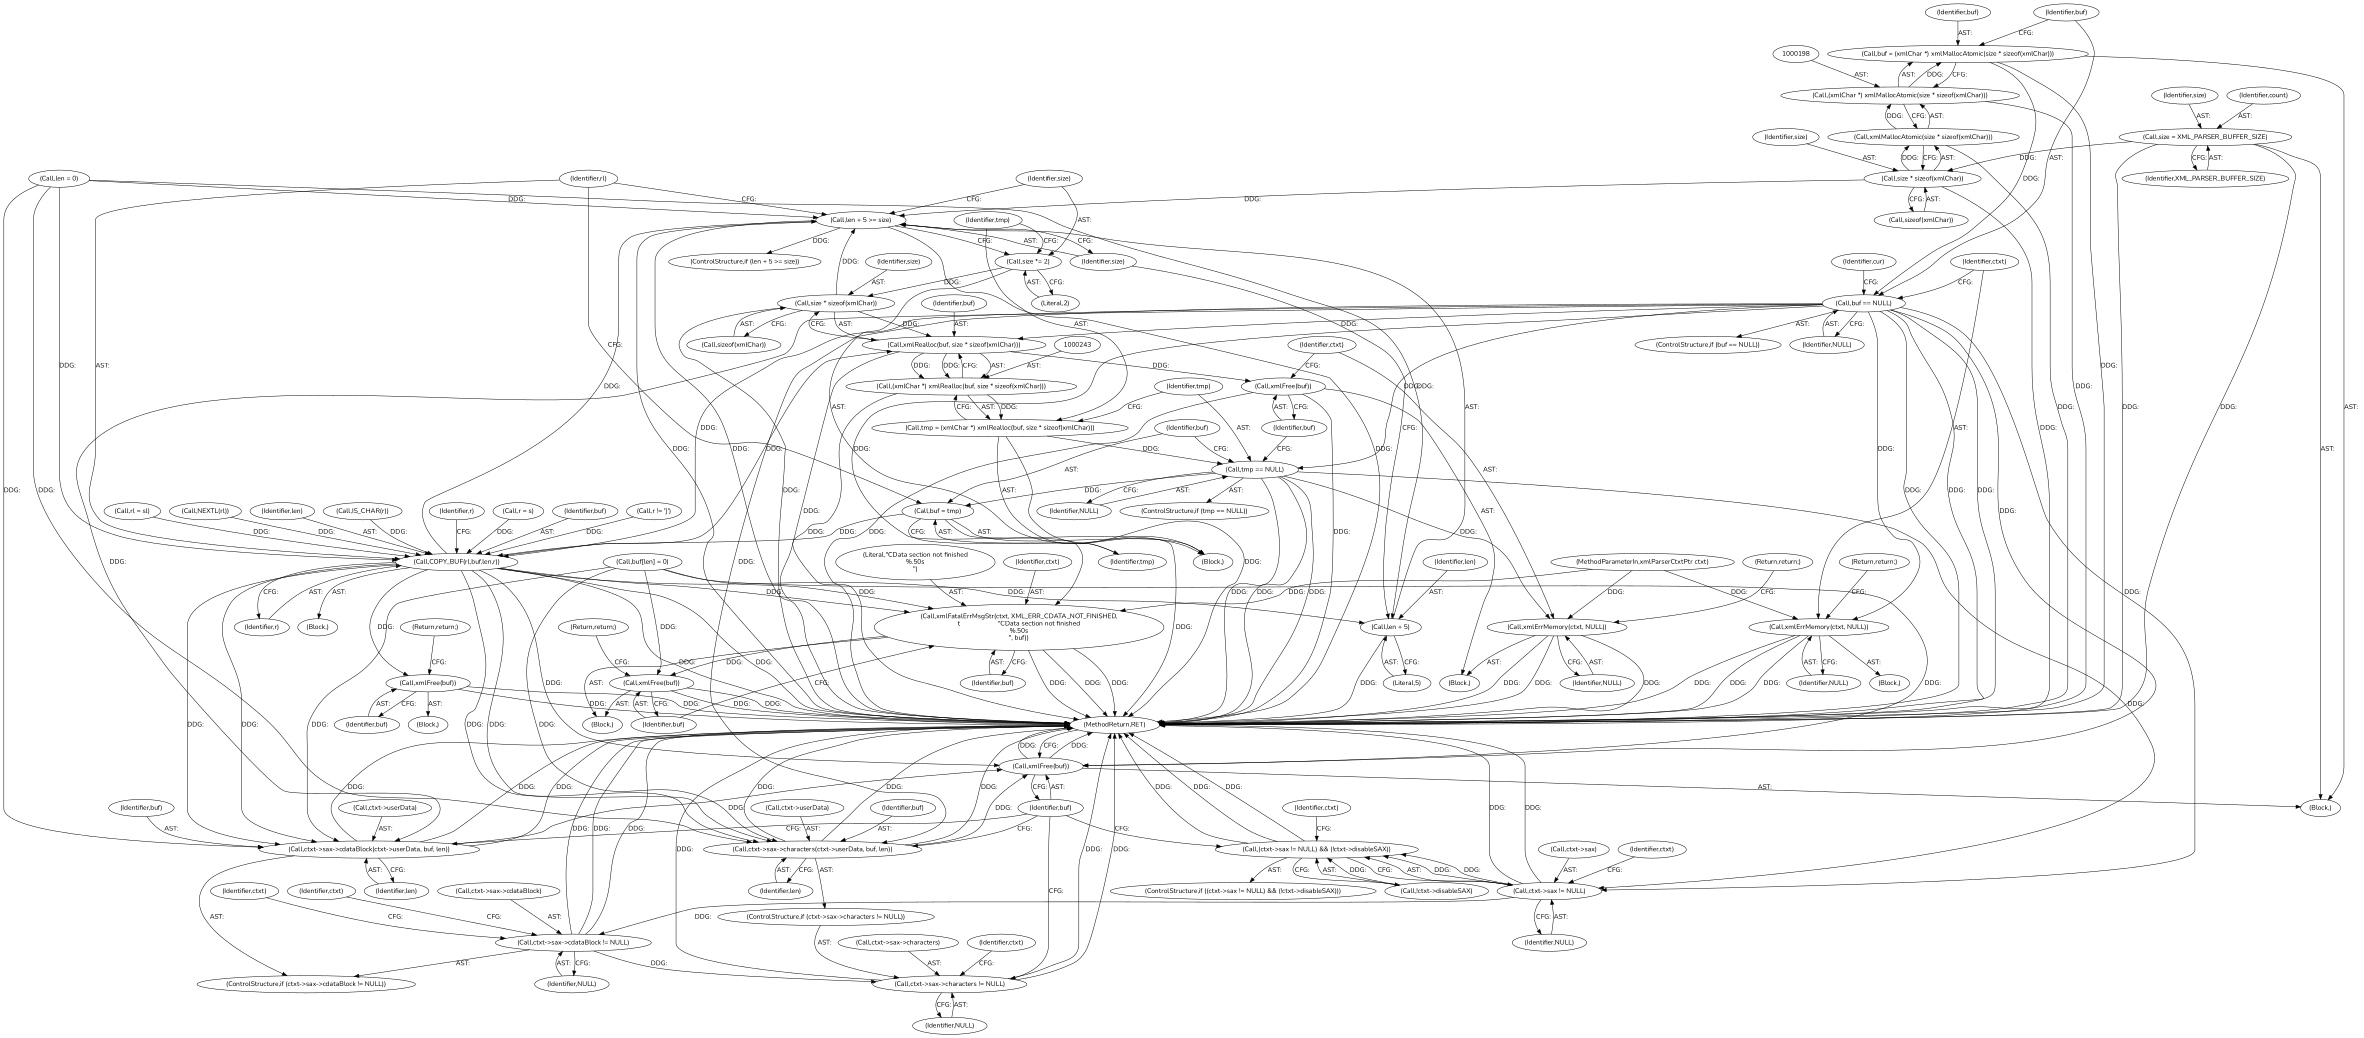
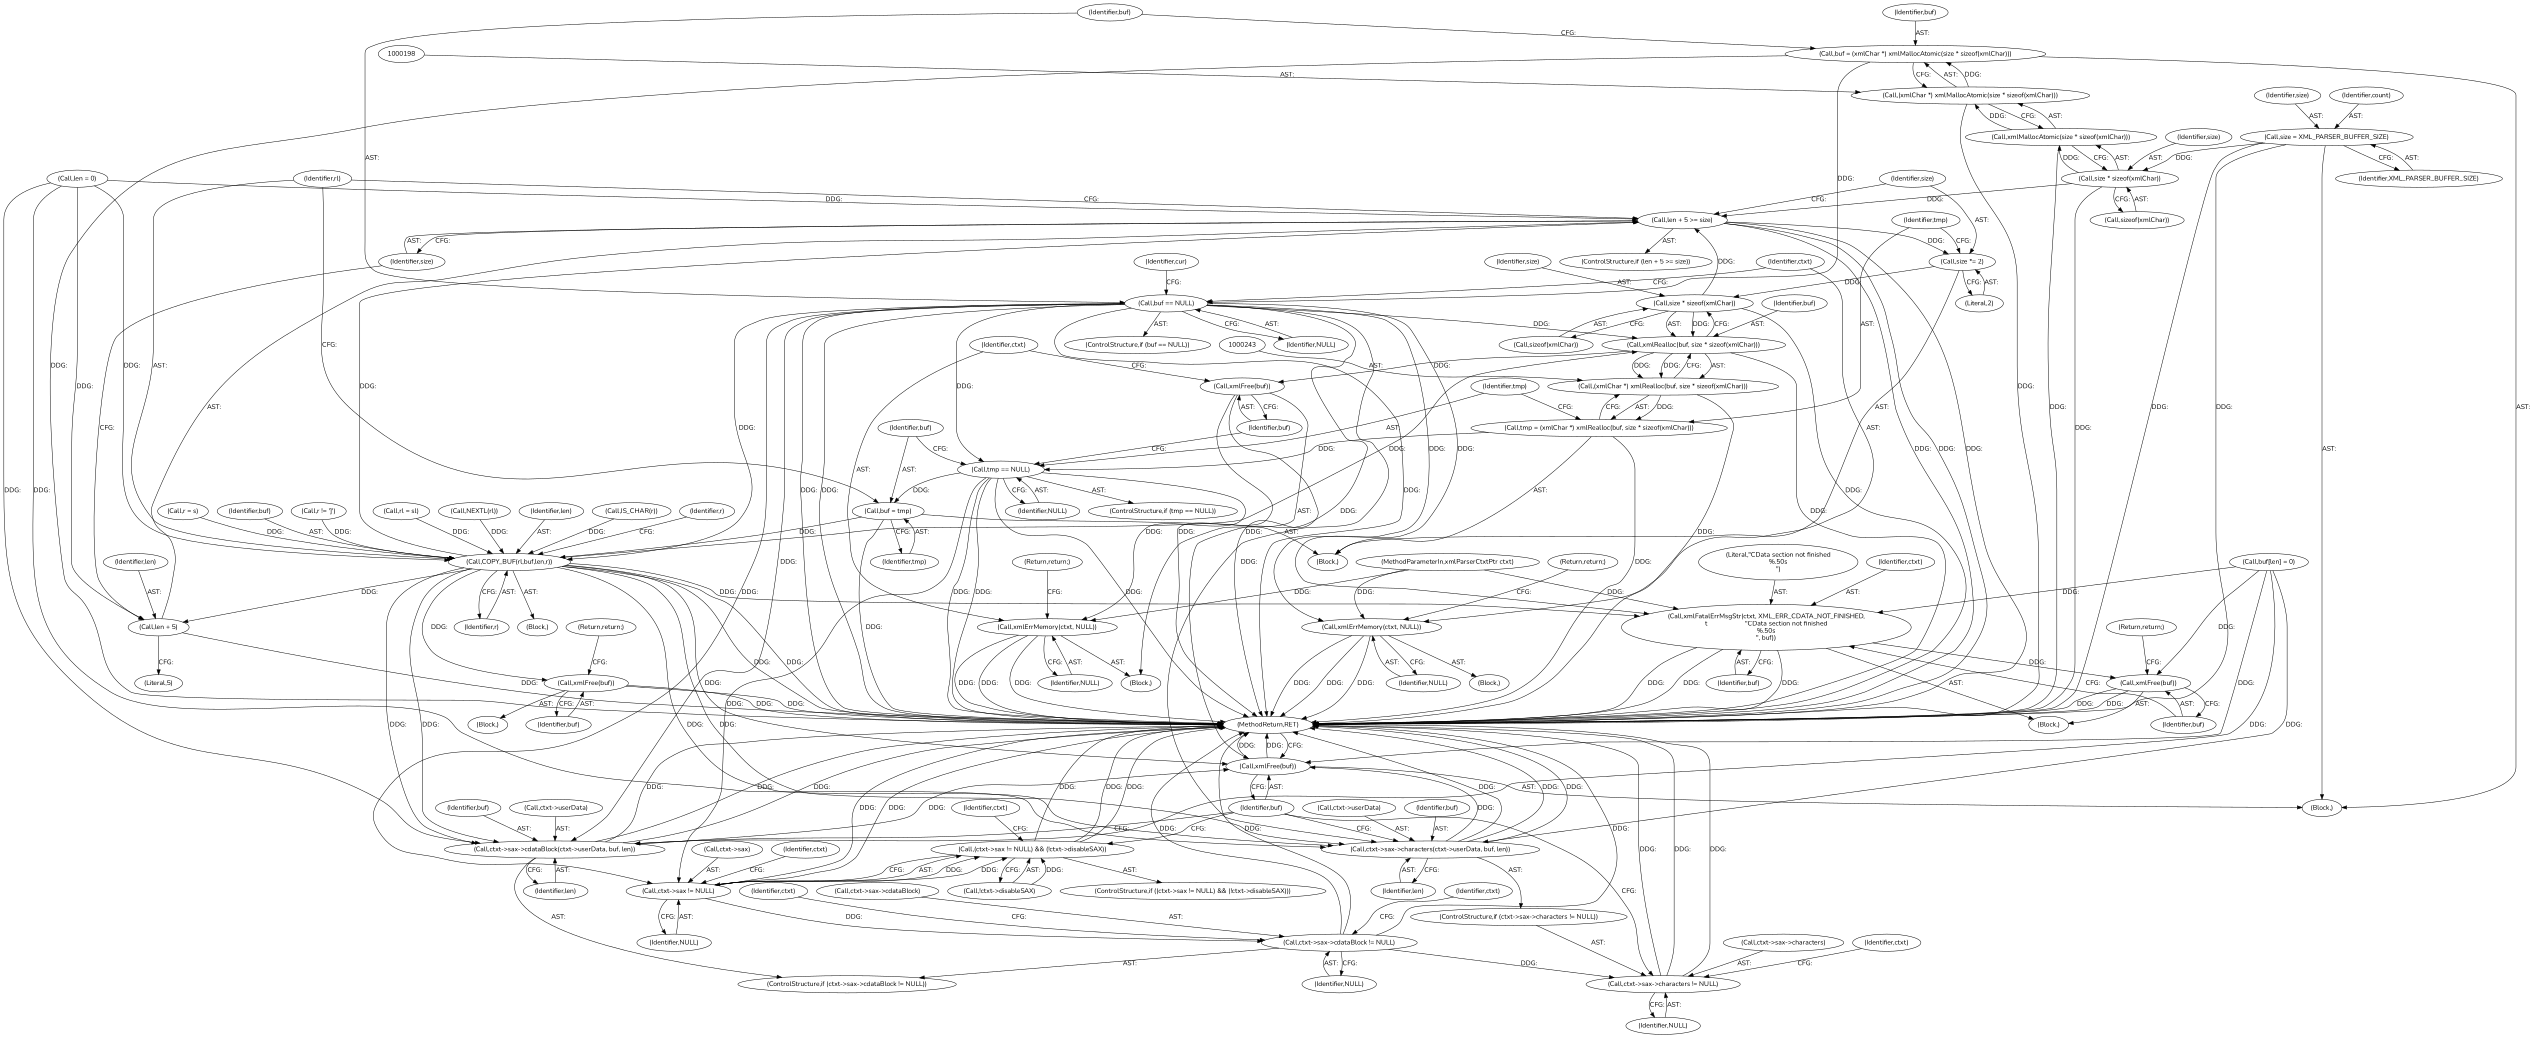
  digraph {
    fontname=Nunito
    node [fontname=Nunito]
    edge [fontname=Nunito]
    n1 [label="(Call,buf = (xmlChar *) xmlMallocAtomic(size * sizeof(xmlChar)))"]
    n2 [label="(Call,(xmlChar *) xmlMallocAtomic(size * sizeof(xmlChar)))"]
    n3 [label="(Call,buf == NULL)"]
    n4 [label="(MethodReturn,RET)"]
    n5 [label="(Block,)"]
    n6 [label="(Call,xmlMallocAtomic(size * sizeof(xmlChar)))"]
    n7 [label="(Call,xmlErrMemory(ctxt, NULL))"]
    n8 [label="(Call,xmlRealloc(buf, size * sizeof(xmlChar)))"]
    n9 [label="(Call,tmp == NULL)"]
    n10 [label="(Call,COPY_BUF(rl,buf,len,r))"]
    n11 [label="(Call,xmlFatalErrMsgStr(ctxt, XML_ERR_CDATA_NOT_FINISHED,\n\t                     \"CData section not finished\n%.50s\n\", buf))"]
    n12 [label="(Call,ctxt->sax->cdataBlock(ctxt->userData, buf, len))"]
    n13 [label="(Call,xmlFree(buf))"]
    n14 [label="(Call,ctxt->sax->characters(ctxt->userData, buf, len))"]
    n15 [label="(Call,ctxt->sax != NULL)"]
    n16 [label="(ControlStructure,if (buf == NULL))"]
    n17 [label="(Identifier,NULL)"]
    n18 [label="(Call,size * sizeof(xmlChar))"]
    n19 [label="(Call,len + 5 >= size)"]
    n20 [label="(Call,sizeof(xmlChar))"]
    n21 [label="(Call,size *= 2)"]
    n22 [label="(ControlStructure,if (len + 5 >= size))"]
    n23 [label="(Identifier,size)"]
    n24 [label="(Call,size = XML_PARSER_BUFFER_SIZE)"]
    n25 [label="(Identifier,XML_PARSER_BUFFER_SIZE)"]
    n26 [label="(Identifier,NULL)"]
    n27 [label="(Block,)"]
    n28 [label="(Call,(xmlChar *) xmlRealloc(buf, size * sizeof(xmlChar)))"]
    n29 [label="(Call,size * sizeof(xmlChar))"]
    n30 [label="(Call,xmlFree(buf))"]
    n31 [label="(Call,xmlErrMemory(ctxt, NULL))"]
    n32 [label="(Call,buf = tmp)"]
    n33 [label="(ControlStructure,if (tmp == NULL))"]
    n34 [label="(Identifier,NULL)"]
    n35 [label="(Call,len + 5)"]
    n36 [label="(Call,xmlFree(buf))"]
    n37 [label="(Identifier,r)"]
    n38 [label="(Block,)"]
    n39 [label="(Call,xmlFree(buf))"]
    n40 [label="(Block,)"]
    n41 [label="(Identifier,buf)"]
    n42 [label="(ControlStructure,if (ctxt->sax->cdataBlock != NULL))"]
    n43 [label="(Identifier,len)"]
    n44 [label="(Identifier,buf)"]
    n45 [label="(Identifier,len)"]
    n46 [label="(ControlStructure,if (ctxt->sax->characters != NULL))"]
    n47 [label="(Call,(ctxt->sax != NULL) && (!ctxt->disableSAX))"]
    n48 [label="(Call,ctxt->sax->cdataBlock != NULL)"]
    n49 [label="(Identifier,NULL)"]
    n50 [label="(Call,tmp = (xmlChar *) xmlRealloc(buf, size * sizeof(xmlChar)))"]
    n51 [label="(Call,sizeof(xmlChar))"]
    n52 [label="(Block,)"]
    n53 [label="(Identifier,buf)"]
    n54 [label="(Block,)"]
    n55 [label="(Identifier,NULL)"]
    n56 [label="(Identifier,tmp)"]
    n57 [label="(Literal,5)"]
    n58 [label="(Identifier,buf)"]
    n59 [label="(Block,)"]
    n60 [label="(Literal,2)"]
    n61 [label="(Identifier,buf)"]
    n62 [label="(Call,ctxt->sax->characters != NULL)"]
    n63 [label="(ControlStructure,if ((ctxt->sax != NULL) && (!ctxt->disableSAX)))"]
    n64 [label="(Call,!ctxt->disableSAX)"]
    n65 [label="(Identifier,NULL)"]
    n66 [label="(Identifier,NULL)"]
    n67 [label="(Identifier,tmp)"]
    n68 [label="(Identifier,tmp)"]
    n69 [label="(Identifier,buf)"]
    n70 [label="(Call,rl = sl)"]
    n71 [label="(Call,ctxt->userData)"]
    n72 [label="(Identifier,ctxt)"]
    n73 [label="(Identifier,size)"]
    n74 [label="(Return,return;)"]
    n75 [label="(Return,return;)"]
    n76 [label="(Call,ctxt->sax->characters)"]
    n77 [label="(Call,buf[len] = 0)"]
    n78 [label="(Identifier,ctxt)"]
    n79 [label="(Identifier,r)"]
    n80 [label="(Identifier,ctxt)"]
    n81 [label="(Return,return;)"]
    n82 [label="(Call,ctxt->sax)"]
    n83 [label="(Identifier,rl)"]
    n84 [label="(Call,NEXTL(rl))"]
    n85 [label="(Identifier,ctxt)"]
    n86 [label="(Identifier,size)"]
    n87 [label="(Return,return;)"]
    n88 [label="(Identifier,buf)"]
    n89 [label="(Literal,\"CData section not finished\n%.50s\n\")"]
    n90 [label="(Identifier,len)"]
    n91 [label="(Identifier,cur)"]
    n92 [label="(Identifier,len)"]
    n93 [label="(Identifier,ctxt)"]
    n94 [label="(Call,IS_CHAR(r))"]
    n95 [label="(Call,len = 0)"]
    n96 [label="(Call,r = s)"]
    n97 [label="(Identifier,buf)"]
    n98 [label="(Identifier,buf)"]
    n99 [label="(Identifier,ctxt)"]
    n100 [label="(Identifier,size)"]
    n101 [label="(Identifier,buf)"]
    n102 [label="(Call,ctxt->sax->cdataBlock)"]
    n103 [label="(Identifier,buf)"]
    n104 [label="(Call,r != ']')"]
    n105 [label="(Identifier,ctxt)"]
    n106 [label="(Identifier,count)"]
    n107 [label="(Identifier,size)"]
    n108 [label="(Call,ctxt->userData)"]
    n109 [label="(Identifier,ctxt)"]
    n110 [label="(MethodParameterIn,xmlParserCtxtPtr ctxt)"]
    n111 [label="(Identifier,buf)"]
    1000198
    1000243
    n1 -> n2 [label="CFG: "]
    n1 -> n3 [label="DDG: "]
    n1 -> n4 [label="DDG: "]
    n1 -> n5 [label="AST: "]
    n2 -> n1 [label="AST: "]
    n2 -> n1 [label="DDG: "]
    n2 -> n4 [label="DDG: "]
    n2 -> n6 [label="CFG: "]
    n3 -> n4 [label="DDG: "]
    n3 -> n4 [label="DDG: "]
    n3 -> n4 [label="DDG: "]
    n3 -> n7 [label="DDG: "]
    n3 -> n8 [label="DDG: "]
    n3 -> n9 [label="DDG: "]
    n3 -> n10 [label="DDG: "]
    n3 -> n11 [label="DDG: "]
    n3 -> n12 [label="DDG: "]
    n3 -> n13 [label="DDG: "]
    n3 -> n14 [label="DDG: "]
    n3 -> n15 [label="DDG: "]
    n3 -> n16 [label="AST: "]
    n3 -> n17 [label="CFG: "]
    n4 -> n13 [label="CFG: "]
    n6 -> n2 [label="AST: "]
    n6 -> n2 [label="DDG: "]
    n6 -> n4 [label="DDG: "]
    n6 -> n18 [label="CFG: "]
    n7 -> n4 [label="DDG: "]
    n7 -> n4 [label="DDG: "]
    n7 -> n4 [label="DDG: "]
    n7 -> n26 [label="CFG: "]
    n7 -> n27 [label="AST: "]
    n8 -> n4 [label="DDG: "]
    n8 -> n28 [label="AST: "]
    n8 -> n28 [label="DDG: "]
    n8 -> n28 [label="DDG: "]
    n8 -> n29 [label="CFG: "]
    n8 -> n30 [label="DDG: "]
    n9 -> n4 [label="DDG: "]
    n9 -> n4 [label="DDG: "]
    n9 -> n4 [label="DDG: "]
    n9 -> n15 [label="DDG: "]
    n9 -> n31 [label="DDG: "]
    n9 -> n32 [label="DDG: "]
    n9 -> n33 [label="AST: "]
    n9 -> n34 [label="CFG: "]
    n10 -> n4 [label="DDG: "]
    n10 -> n4 [label="DDG: "]
    n10 -> n8 [label="DDG: "]
    n10 -> n11 [label="DDG: "]
    n10 -> n12 [label="DDG: "]
    n10 -> n12 [label="DDG: "]
    n10 -> n13 [label="DDG: "]
    n10 -> n14 [label="DDG: "]
    n10 -> n14 [label="DDG: "]
    n10 -> n19 [label="DDG: "]
    n10 -> n35 [label="DDG: "]
    n10 -> n36 [label="DDG: "]
    n10 -> n37 [label="CFG: "]
    n10 -> n38 [label="AST: "]
    n11 -> n4 [label="DDG: "]
    n11 -> n4 [label="DDG: "]
    n11 -> n4 [label="DDG: "]
    n11 -> n39 [label="DDG: "]
    n11 -> n40 [label="AST: "]
    n11 -> n41 [label="CFG: "]
    n12 -> n4 [label="DDG: "]
    n12 -> n4 [label="DDG: "]
    n12 -> n4 [label="DDG: "]
    n12 -> n13 [label="DDG: "]
    n12 -> n42 [label="AST: "]
    n12 -> n43 [label="CFG: "]
    n13 -> n4 [label="DDG: "]
    n13 -> n4 [label="DDG: "]
    n13 -> n5 [label="AST: "]
    n13 -> n44 [label="CFG: "]
    n14 -> n4 [label="DDG: "]
    n14 -> n4 [label="DDG: "]
    n14 -> n4 [label="DDG: "]
    n14 -> n13 [label="DDG: "]
    n14 -> n45 [label="CFG: "]
    n14 -> n46 [label="AST: "]
    n15 -> n4 [label="DDG: "]
    n15 -> n4 [label="DDG: "]
    n15 -> n47 [label="AST: "]
    n15 -> n47 [label="DDG: "]
    n15 -> n47 [label="DDG: "]
    n15 -> n48 [label="DDG: "]
    n15 -> n49 [label="CFG: "]
    n17 -> n3 [label="AST: "]
    n18 -> n4 [label="DDG: "]
    n18 -> n6 [label="AST: "]
    n18 -> n6 [label="DDG: "]
    n18 -> n19 [label="DDG: "]
    n18 -> n20 [label="CFG: "]
    n19 -> n4 [label="DDG: "]
    n19 -> n4 [label="DDG: "]
    n19 -> n4 [label="DDG: "]
-   n19 -> n21 [label="CFG: "]
-   n19 -> n22 [label="DDG: "]
+   n19 -> n21 [label="DDG: "]
+   n19 -> n22 [label="AST: "]
    n19 -> n23 [label="CFG: "]
    n20 -> n18 [label="AST: "]
    n21 -> n29 [label="DDG: "]
    n21 -> n54 [label="AST: "]
    n21 -> n60 [label="CFG: "]
    n23 -> n19 [label="AST: "]
    n23 -> n35 [label="CFG: "]
    n24 -> n4 [label="DDG: "]
    n24 -> n4 [label="DDG: "]
    n24 -> n5 [label="AST: "]
    n24 -> n18 [label="DDG: "]
    n24 -> n25 [label="CFG: "]
    n25 -> n24 [label="AST: "]
    n26 -> n7 [label="AST: "]
    n28 -> n4 [label="DDG: "]
    n28 -> n8 [label="CFG: "]
    n28 -> n50 [label="AST: "]
    n28 -> n50 [label="DDG: "]
    n29 -> n4 [label="DDG: "]
    n29 -> n8 [label="AST: "]
    n29 -> n8 [label="DDG: "]
    n29 -> n19 [label="DDG: "]
    n29 -> n51 [label="CFG: "]
    n30 -> n4 [label="DDG: "]
    n30 -> n4 [label="DDG: "]
    n30 -> n52 [label="AST: "]
    n30 -> n53 [label="CFG: "]
    n31 -> n4 [label="DDG: "]
    n31 -> n4 [label="DDG: "]
    n31 -> n4 [label="DDG: "]
    n31 -> n52 [label="AST: "]
    n31 -> n55 [label="CFG: "]
    n32 -> n4 [label="DDG: "]
    n32 -> n10 [label="DDG: "]
    n32 -> n54 [label="AST: "]
    n32 -> n56 [label="CFG: "]
    n34 -> n9 [label="AST: "]
    n35 -> n4 [label="DDG: "]
    n35 -> n19 [label="AST: "]
    n35 -> n57 [label="CFG: "]
    n36 -> n4 [label="DDG: "]
    n36 -> n4 [label="DDG: "]
    n36 -> n58 [label="CFG: "]
    n36 -> n59 [label="AST: "]
    n37 -> n10 [label="AST: "]
    n39 -> n4 [label="DDG: "]
    n39 -> n4 [label="DDG: "]
    n39 -> n40 [label="AST: "]
    n39 -> n61 [label="CFG: "]
    n41 -> n11 [label="AST: "]
    n43 -> n12 [label="AST: "]
    n44 -> n12 [label="CFG: "]
    n44 -> n13 [label="AST: "]
    n44 -> n14 [label="CFG: "]
    n44 -> n47 [label="CFG: "]
    n44 -> n62 [label="CFG: "]
    n45 -> n14 [label="AST: "]
    n46 -> n62 [label="AST: "]
    n47 -> n4 [label="DDG: "]
    n47 -> n4 [label="DDG: "]
    n47 -> n4 [label="DDG: "]
    n47 -> n15 [label="CFG: "]
    n47 -> n63 [label="AST: "]
    n47 -> n64 [label="CFG: "]
    n48 -> n4 [label="DDG: "]
    n48 -> n4 [label="DDG: "]
    n48 -> n4 [label="DDG: "]
    n48 -> n42 [label="AST: "]
    n48 -> n62 [label="DDG: "]
    n48 -> n65 [label="CFG: "]
    n49 -> n15 [label="AST: "]
    n50 -> n4 [label="DDG: "]
    n50 -> n9 [label="DDG: "]
    n50 -> n28 [label="CFG: "]
    n50 -> n54 [label="AST: "]
    n51 -> n29 [label="AST: "]
    n53 -> n9 [label="CFG: "]
    n53 -> n30 [label="AST: "]
    n55 -> n31 [label="AST: "]
    n56 -> n32 [label="AST: "]
-   n57 -> n35 [label="AST: "]
    n58 -> n36 [label="AST: "]
    n60 -> n21 [label="AST: "]
    n61 -> n11 [label="CFG: "]
    n61 -> n39 [label="AST: "]
    n62 -> n4 [label="DDG: "]
    n62 -> n4 [label="DDG: "]
    n62 -> n4 [label="DDG: "]
    n62 -> n66 [label="CFG: "]
    n64 -> n47 [label="AST: "]
    n64 -> n47 [label="DDG: "]
    n65 -> n48 [label="AST: "]
    n66 -> n62 [label="AST: "]
    n67 -> n21 [label="CFG: "]
    n67 -> n50 [label="AST: "]
    n68 -> n9 [label="AST: "]
    n68 -> n50 [label="CFG: "]
    n69 -> n12 [label="AST: "]
    n70 -> n10 [label="DDG: "]
    n71 -> n14 [label="AST: "]
    n72 -> n48 [label="CFG: "]
    n73 -> n18 [label="AST: "]
    n74 -> n31 [label="CFG: "]
    n75 -> n36 [label="CFG: "]
    n76 -> n62 [label="AST: "]
    n77 -> n11 [label="DDG: "]
    n77 -> n12 [label="DDG: "]
    n77 -> n13 [label="DDG: "]
    n77 -> n14 [label="DDG: "]
    n77 -> n39 [label="DDG: "]
    n78 -> n48 [label="CFG: "]
    n79 -> n10 [label="CFG: "]
    n80 -> n30 [label="CFG: "]
    n80 -> n31 [label="AST: "]
    n81 -> n39 [label="CFG: "]
    n82 -> n15 [label="AST: "]
    n83 -> n10 [label="AST: "]
    n83 -> n19 [label="CFG: "]
    n83 -> n32 [label="CFG: "]
    n84 -> n10 [label="DDG: "]
    n85 -> n11 [label="AST: "]
    n86 -> n24 [label="AST: "]
    n87 -> n7 [label="CFG: "]
    n88 -> n8 [label="AST: "]
    n89 -> n11 [label="AST: "]
    n90 -> n35 [label="AST: "]
    n91 -> n3 [label="CFG: "]
    n92 -> n10 [label="AST: "]
    n93 -> n15 [label="CFG: "]
    n94 -> n10 [label="DDG: "]
    n95 -> n10 [label="DDG: "]
    n95 -> n12 [label="DDG: "]
    n95 -> n14 [label="DDG: "]
    n95 -> n19 [label="DDG: "]
    n95 -> n35 [label="DDG: "]
    n96 -> n10 [label="DDG: "]
    n97 -> n10 [label="AST: "]
    n98 -> n1 [label="AST: "]
    n99 -> n47 [label="CFG: "]
    n100 -> n19 [label="CFG: "]
    n100 -> n21 [label="AST: "]
    n101 -> n9 [label="CFG: "]
    n101 -> n32 [label="AST: "]
    n102 -> n48 [label="AST: "]
    n103 -> n14 [label="AST: "]
    n104 -> n10 [label="DDG: "]
    n105 -> n3 [label="CFG: "]
    n105 -> n7 [label="AST: "]
    n106 -> n24 [label="AST: "]
    n107 -> n29 [label="AST: "]
    n108 -> n12 [label="AST: "]
    n109 -> n62 [label="CFG: "]
    n110 -> n7 [label="DDG: "]
    n110 -> n11 [label="DDG: "]
    n110 -> n31 [label="DDG: "]
    n111 -> n1 [label="CFG: "]
    n111 -> n3 [label="AST: "]
    1000198 -> n2 [label="AST: "]
    1000243 -> n28 [label="AST: "]
  }
